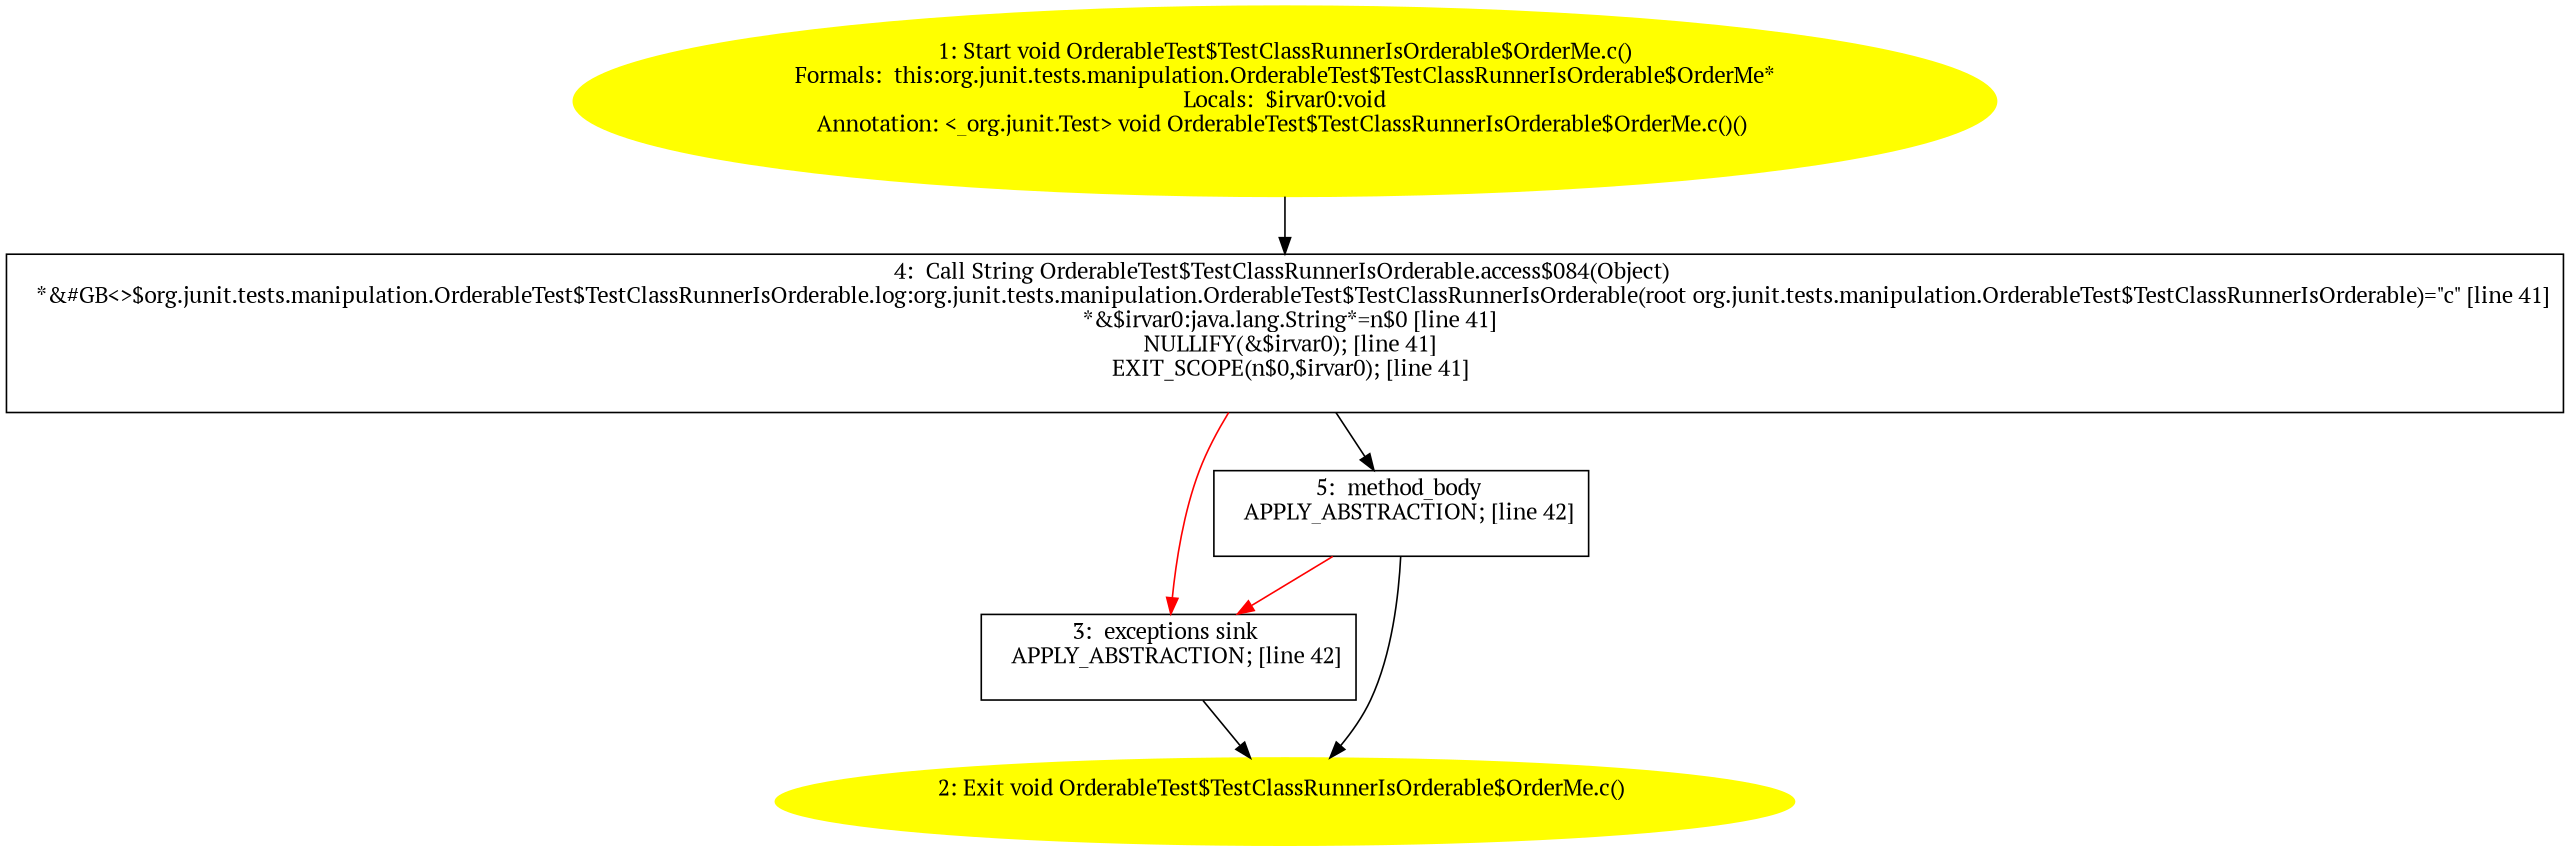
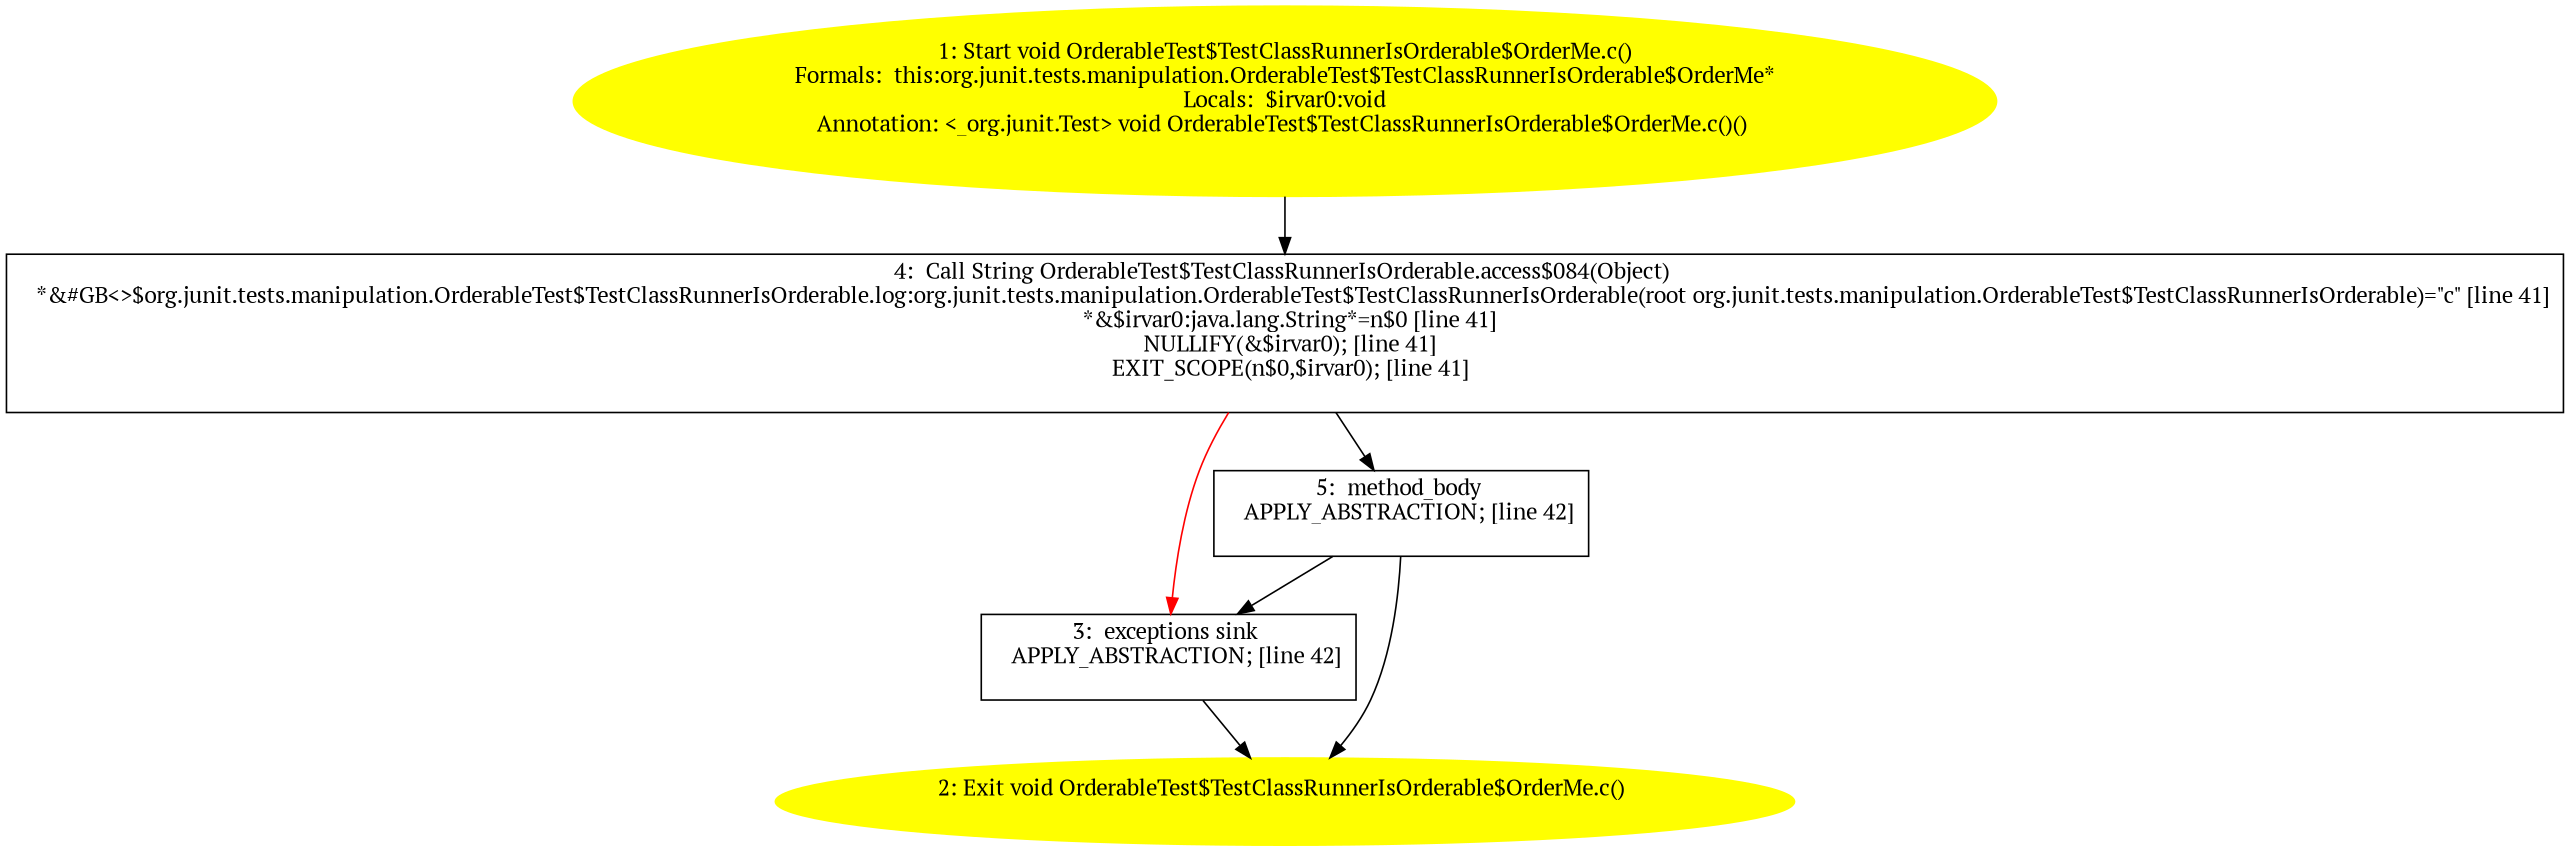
  digraph {
    fontname="PT Serif"
    node [fontname="PT Serif" shape=box]
    edge [fontname="PT Serif"]
    n1 [color=yellow label="1: Start void OrderableTest$TestClassRunnerIsOrderable$OrderMe.c()\nFormals:  this:org.junit.tests.manipulation.OrderableTest$TestClassRunnerIsOrderable$OrderMe*\nLocals:  $irvar0:void\nAnnotation: <_org.junit.Test> void OrderableTest$TestClassRunnerIsOrderable$OrderMe.c()() \n  " style=filled shape=""]
    n2 [label="4:  Call String OrderableTest$TestClassRunnerIsOrderable.access$084(Object) \n   *&#GB<>$org.junit.tests.manipulation.OrderableTest$TestClassRunnerIsOrderable.log:org.junit.tests.manipulation.OrderableTest$TestClassRunnerIsOrderable(root org.junit.tests.manipulation.OrderableTest$TestClassRunnerIsOrderable)=\"c\" [line 41]\n  *&$irvar0:java.lang.String*=n$0 [line 41]\n  NULLIFY(&$irvar0); [line 41]\n  EXIT_SCOPE(n$0,$irvar0); [line 41]\n "]
    n3 [label="3:  exceptions sink \n   APPLY_ABSTRACTION; [line 42]\n "]
    n4 [label="5:  method_body \n   APPLY_ABSTRACTION; [line 42]\n "]
    n5 [color=yellow label="2: Exit void OrderableTest$TestClassRunnerIsOrderable$OrderMe.c() \n  " style=filled shape=""]
    n1 -> n2
    n2 -> n3 [color=red]
    n2 -> n4
    n3 -> n5
-   n4 -> n3 [color=red]
+   n4 -> n3 [color=black]
    n4 -> n5
  }
